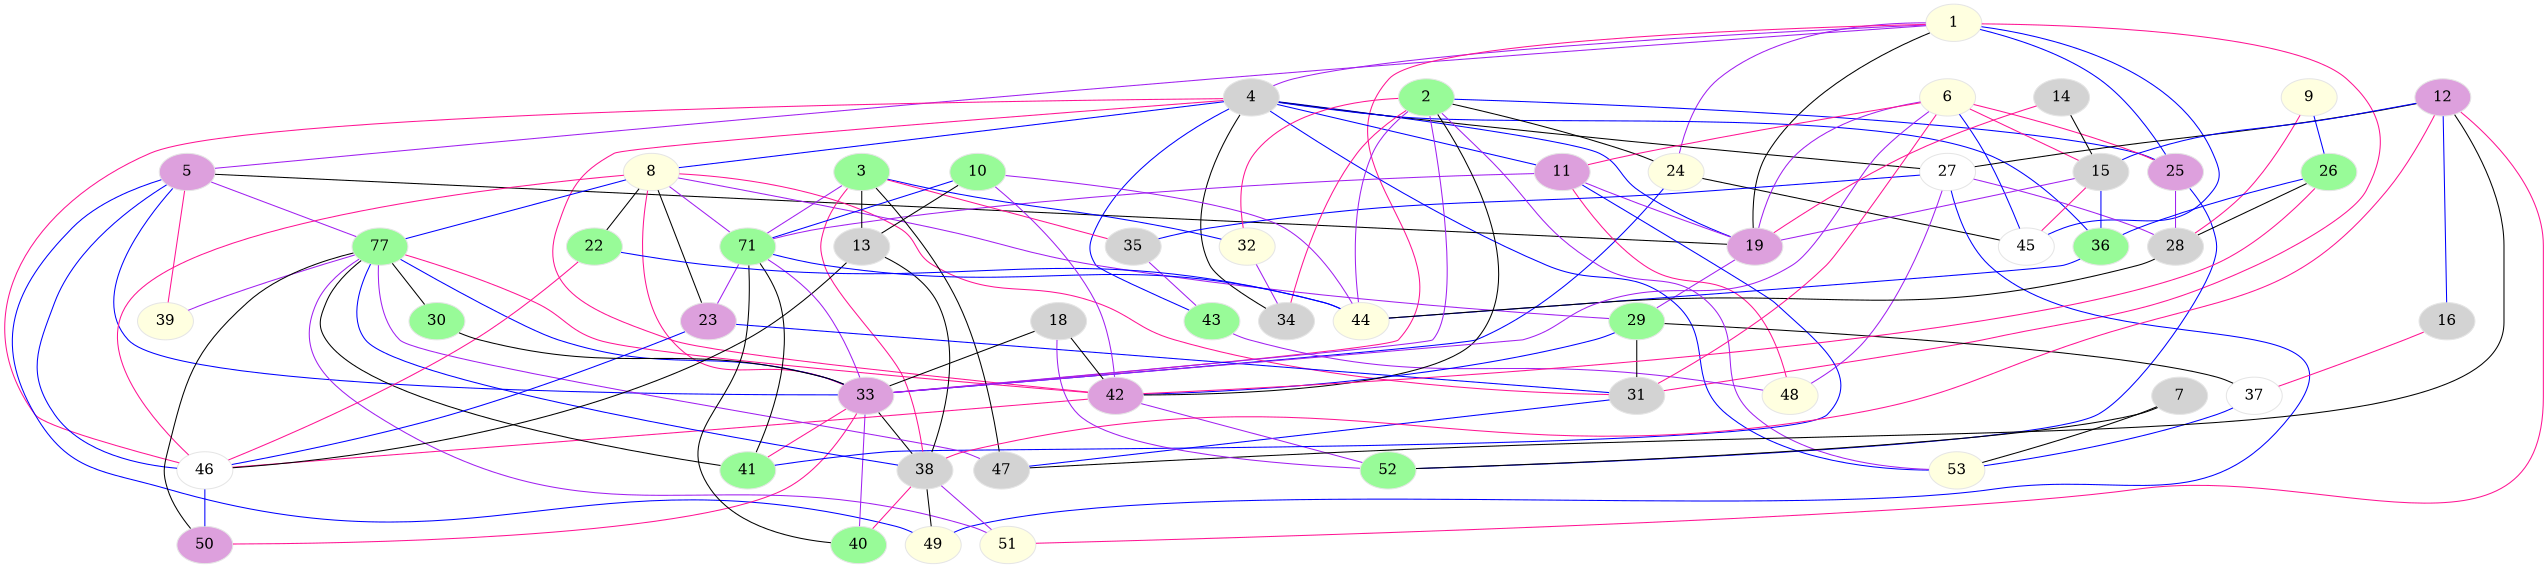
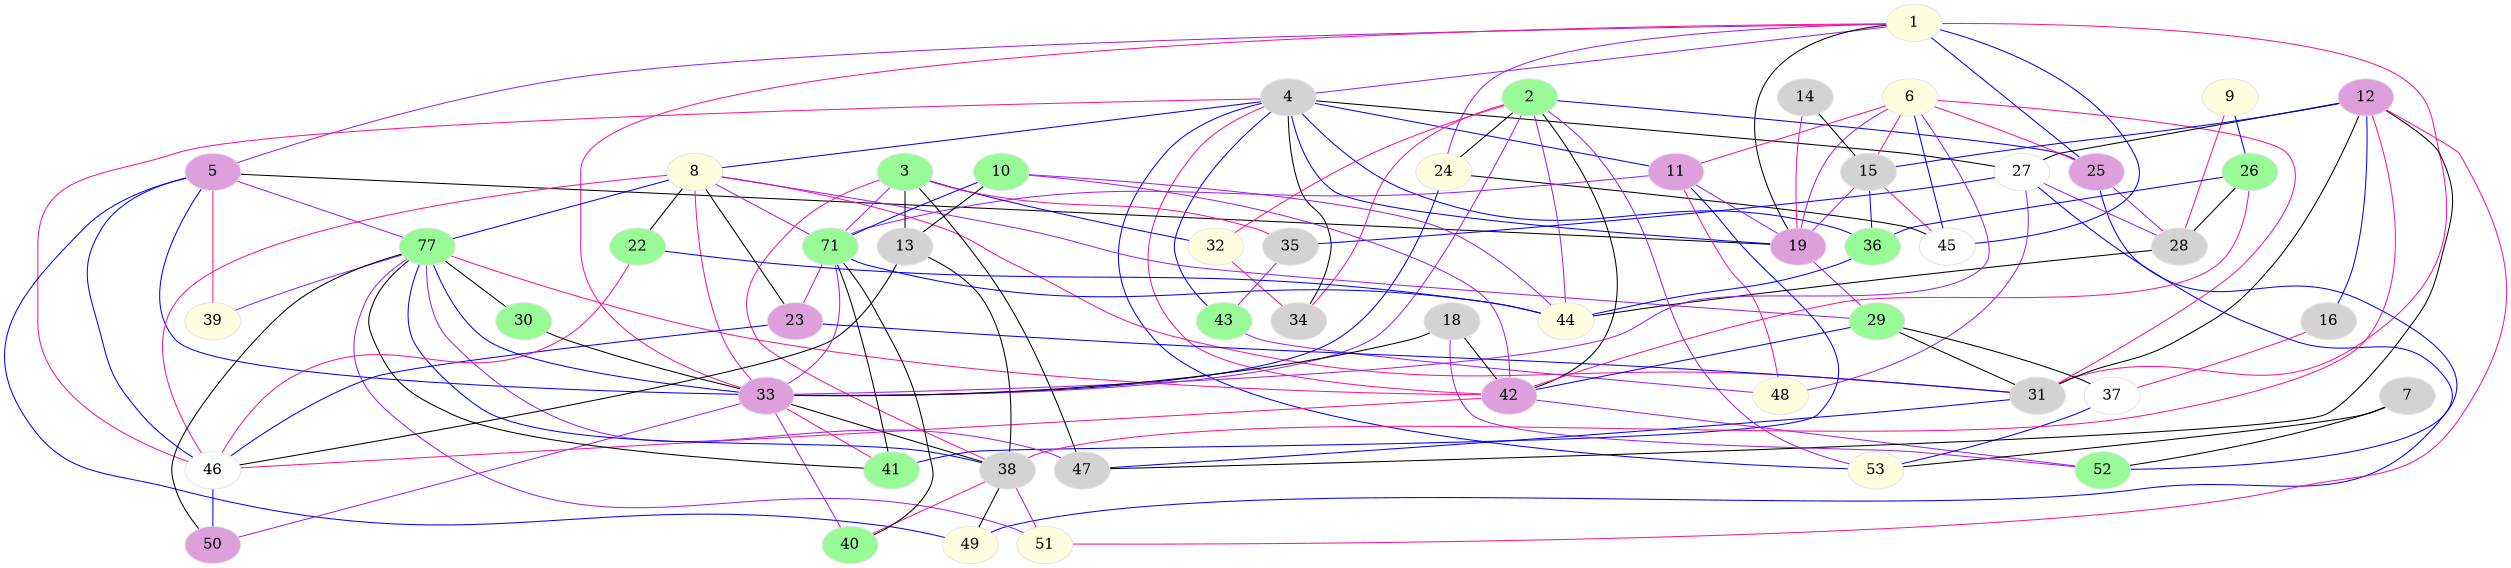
  graph {
    node [color=gray90 fillcolor=palegreen style=filled]
    edge [color=blue weight=1.0]
    1 [fillcolor=lightyellow]
    4 [fillcolor=lightgrey]
    5 [fillcolor=plum]
    19 [fillcolor=plum]
    24 [fillcolor=lightyellow]
    25 [fillcolor=plum]
    31 [fillcolor=lightgrey]
    33 [fillcolor=plum]
    45 [fillcolor=white]
    34 [fillcolor=lightgrey]
    42 [fillcolor=plum]
    53 [fillcolor=lightyellow]
    46 [fillcolor=white]
    8 [fillcolor=lightyellow]
    11 [fillcolor=plum]
    27 [fillcolor=white]
    36
    43
    n19 [label=77]
    39 [fillcolor=lightyellow]
    49 [fillcolor=lightyellow]
    29
    52
    28 [fillcolor=lightgrey]
    47 [fillcolor=lightgrey]
    38 [fillcolor=lightgrey]
    41
    50 [fillcolor=plum]
    40
    2
    32 [fillcolor=lightyellow]
    44 [fillcolor=lightyellow]
    3
    13 [fillcolor=lightgrey]
    n35 [label=71]
    35 [fillcolor=lightgrey]
    23 [fillcolor=plum]
    51 [fillcolor=lightyellow]
    22
    48 [fillcolor=lightyellow]
    30
    6 [fillcolor=lightyellow]
    15 [fillcolor=lightgrey]
    7 [fillcolor=lightgrey]
    37 [fillcolor=white]
    9 [fillcolor=lightyellow]
    26
    10
    12 [fillcolor=plum]
    16 [fillcolor=lightgrey]
    14 [fillcolor=lightgrey]
    18 [fillcolor=lightgrey]
    1 -- 4 [color=purple]
    1 -- 5 [color=purple]
    1 -- 19 [color=black]
    1 -- 24 [color=purple]
    1 -- 25
    1 -- 31 [color=deeppink weight=3.0]
    1 -- 33 [color=deeppink]
    1 -- 45
    4 -- 19 [weight=2.0]
    4 -- 34 [color=black]
    4 -- 42 [color=deeppink]
    4 -- 53
    4 -- 46 [color=deeppink]
    4 -- 8
    4 -- 11
    4 -- 27 [color=black]
    4 -- 36
    4 -- 43
    5 -- 19 [color=black]
    5 -- 33
    5 -- 46
    5 -- n19 [color=purple]
    5 -- 39 [color=deeppink]
    5 -- 49
    19 -- 29 [color=purple]
    24 -- 33
    24 -- 45 [color=black]
    25 -- 52
    25 -- 28 [color=purple]
    31 -- 47
    33 -- 38 [color=black]
    33 -- 41 [color=deeppink]
-   33 -- 50 [color=deeppink]
+   33 -- 50 [color=purple]
    33 -- 40 [color=purple weight=2.0]
    42 -- 46 [color=deeppink]
    42 -- 52 [color=purple]
    46 -- 50
    8 -- 31 [color=deeppink]
    8 -- 33 [color=deeppink weight=2.0]
    8 -- 46 [color=deeppink]
    8 -- n19
    8 -- 29 [color=purple]
    8 -- n35 [color=purple]
    8 -- 23 [color=black]
    8 -- 22 [color=black weight=2.0]
    11 -- 19 [color=purple]
    11 -- 41
    11 -- n35 [color=purple]
    11 -- 48 [color=deeppink]
    27 -- 49
    27 -- 28 [color=purple]
    27 -- 35
    27 -- 48 [color=purple]
    36 -- 44
    43 -- 48 [color=purple]
    n19 -- 33 [weight=3.0]
    n19 -- 42 [color=deeppink weight=2.0]
    n19 -- 39 [color=purple weight=2.0]
    n19 -- 47 [color=purple weight=2.0]
    n19 -- 38
    n19 -- 41 [color=black]
    n19 -- 50 [color=black]
    n19 -- 51 [color=purple]
    n19 -- 30 [color=black]
    29 -- 31 [color=black]
    29 -- 42
    29 -- 37 [color=black]
    28 -- 44 [color=black]
    38 -- 49 [color=black]
    38 -- 40 [color=deeppink]
    38 -- 51 [color=purple]
    2 -- 24 [color=black]
    2 -- 25
    2 -- 33 [color=purple]
    2 -- 34 [color=deeppink]
    2 -- 42 [color=black]
    2 -- 53 [color=purple]
    2 -- 32 [color=deeppink]
    2 -- 44 [color=purple]
-   32 -- 34 [color=purple]
+   32 -- 34 [color=deeppink]
    3 -- 47 [color=black]
    3 -- 38 [color=deeppink]
    3 -- 32
    3 -- 13 [color=black weight=2.0]
    3 -- n35 [color=purple]
    3 -- 35 [color=deeppink]
    13 -- 46 [color=black]
    13 -- 38 [color=black]
    n35 -- 33 [color=purple]
    n35 -- 41 [color=black weight=2.0]
    n35 -- 40 [color=black]
    n35 -- 44
    n35 -- 23 [color=purple weight=4.0]
    35 -- 43 [color=purple]
    23 -- 31
    23 -- 46
    22 -- 46 [color=deeppink]
    22 -- 44
    30 -- 33 [color=black]
    6 -- 19 [color=purple]
    6 -- 25 [color=deeppink]
    6 -- 31 [color=deeppink]
    6 -- 33 [color=purple]
    6 -- 45
    6 -- 11 [color=deeppink]
    6 -- 15 [color=deeppink weight=2.0]
    15 -- 19 [color=purple weight=3.0]
    15 -- 45 [color=deeppink]
    15 -- 36
    7 -- 53 [color=black]
    7 -- 52 [color=black]
    37 -- 53
    9 -- 28 [color=deeppink]
    9 -- 26
    26 -- 42 [color=deeppink weight=2.0]
    26 -- 36
    26 -- 28 [color=black]
    10 -- 42 [color=purple]
    10 -- 44 [color=purple]
    10 -- 13 [color=black]
    10 -- n35
+   12 -- 31 [color=black]
    12 -- 27 [color=black]
    12 -- 47 [color=black]
    12 -- 38 [color=deeppink]
    12 -- 51 [color=deeppink]
    12 -- 15 [weight=2.0]
    12 -- 16
    16 -- 37 [color=deeppink]
    14 -- 19 [color=deeppink]
    14 -- 15 [color=black]
    18 -- 33 [color=black]
    18 -- 42 [color=black]
    18 -- 52 [color=purple]
  }
